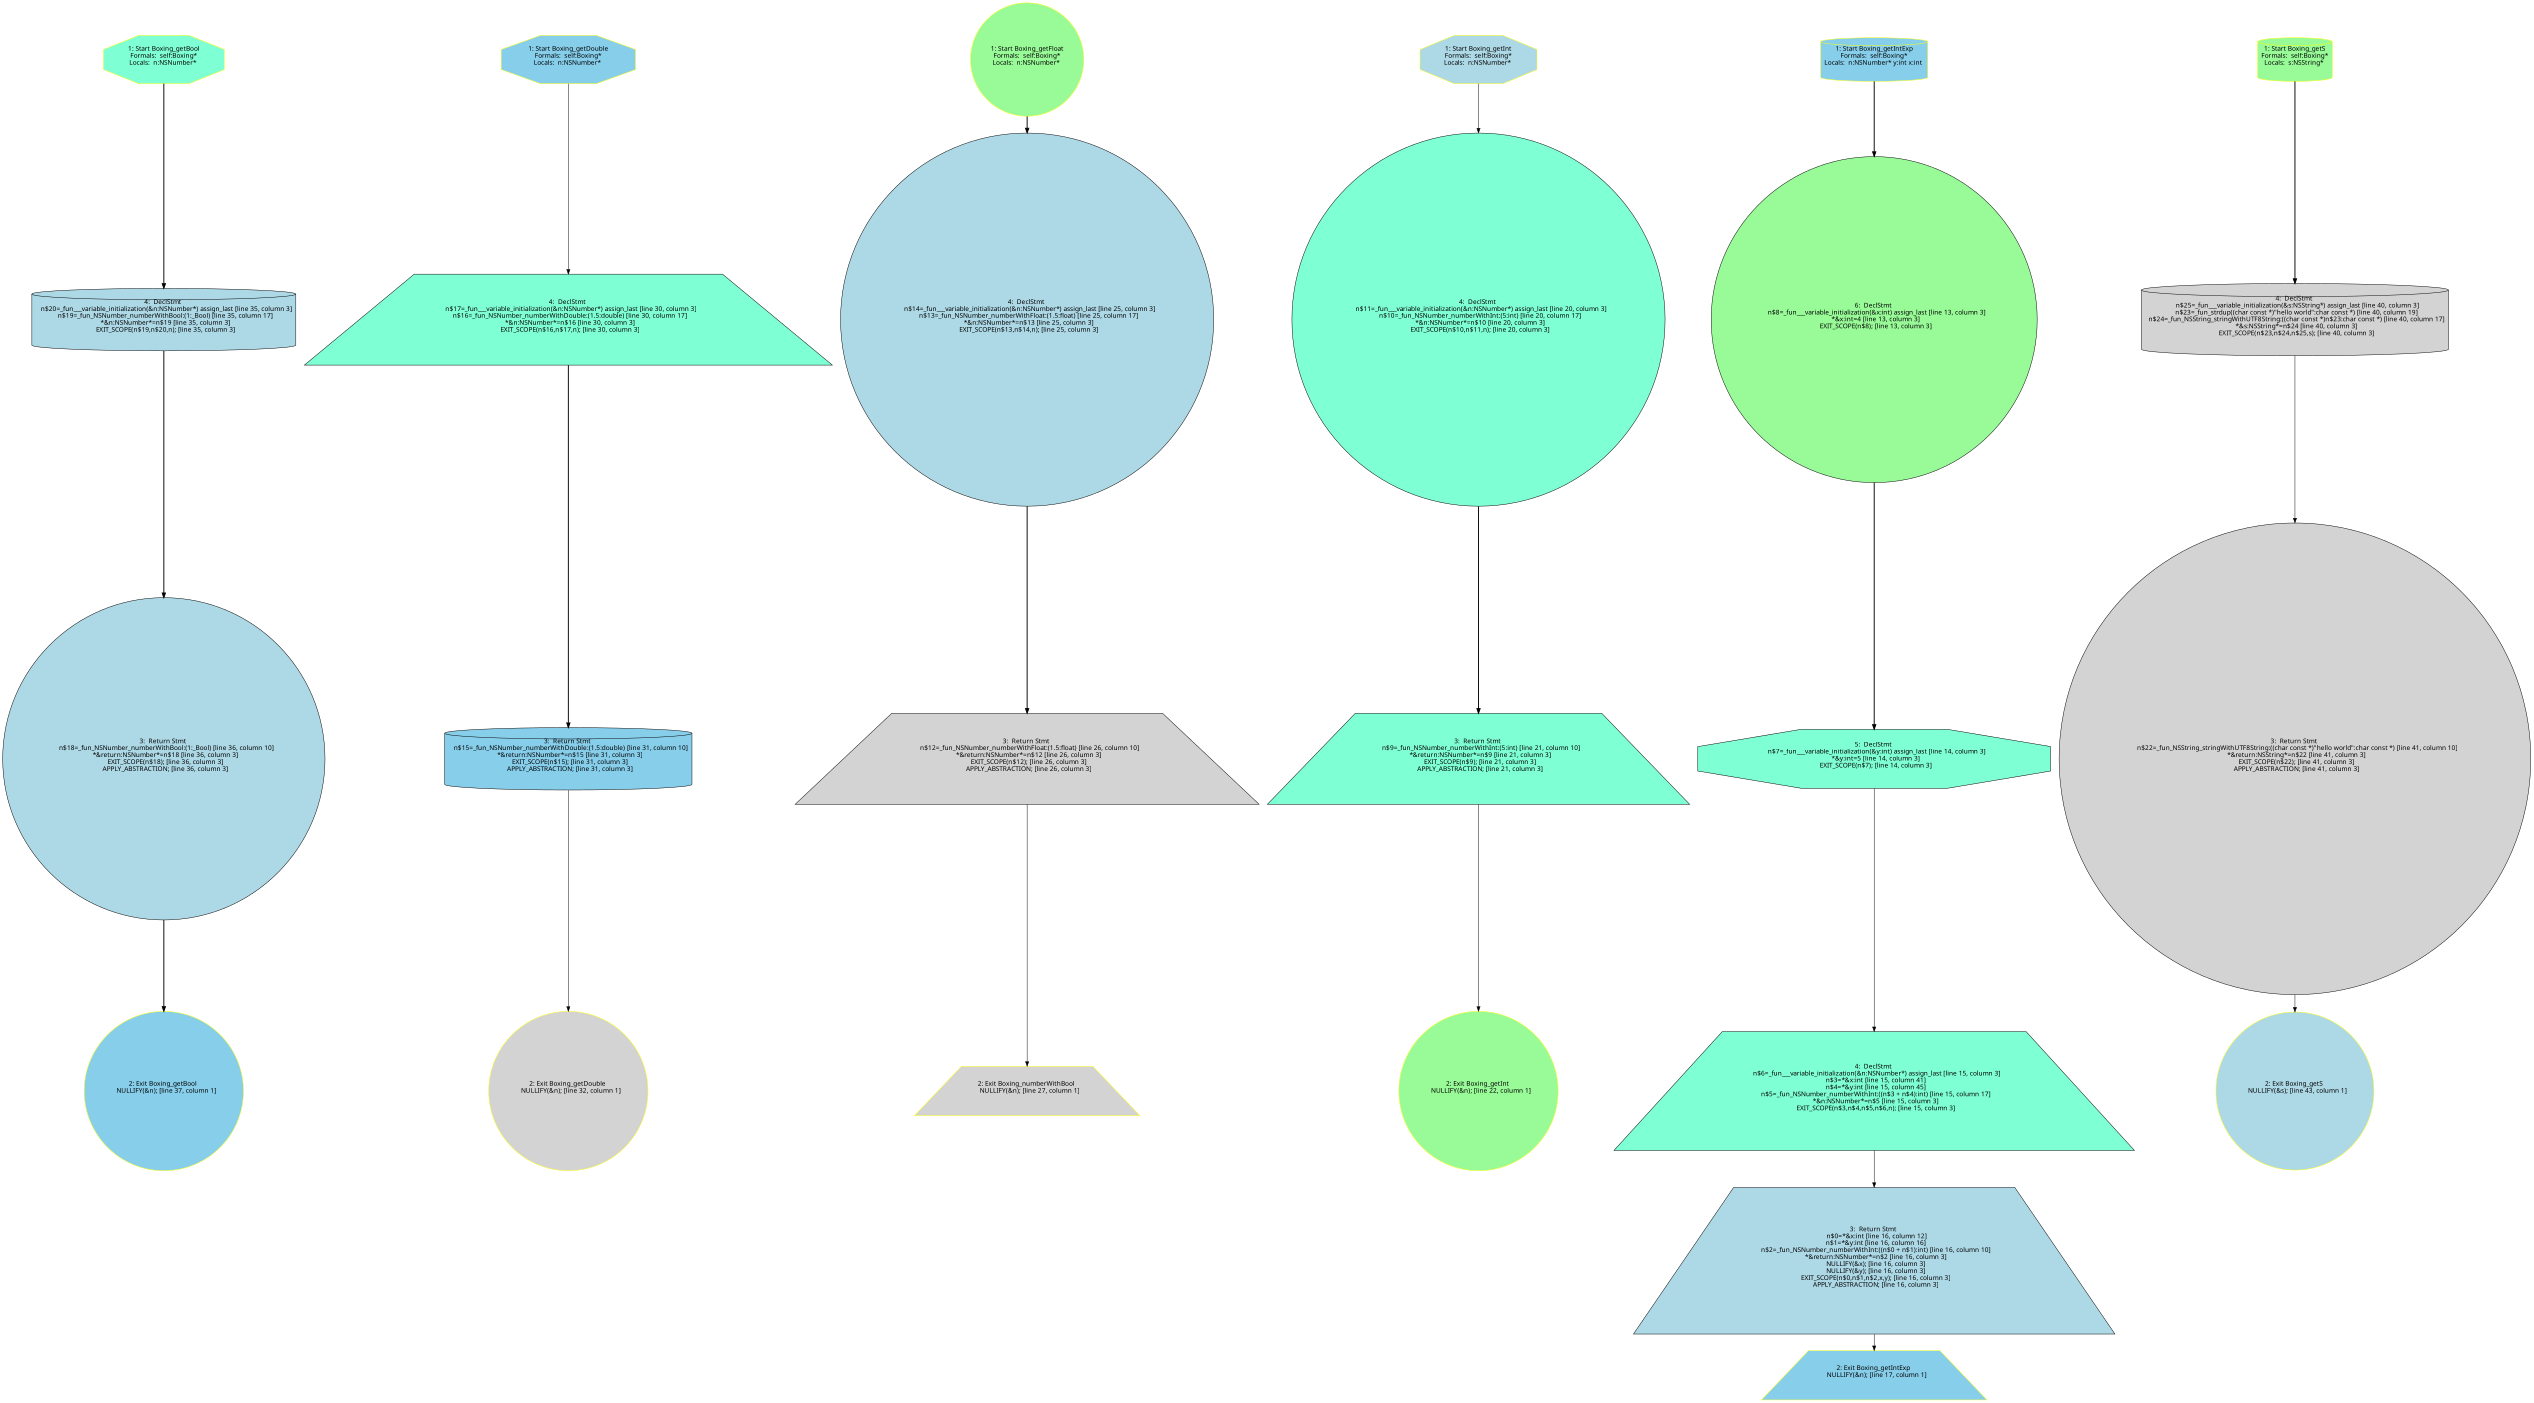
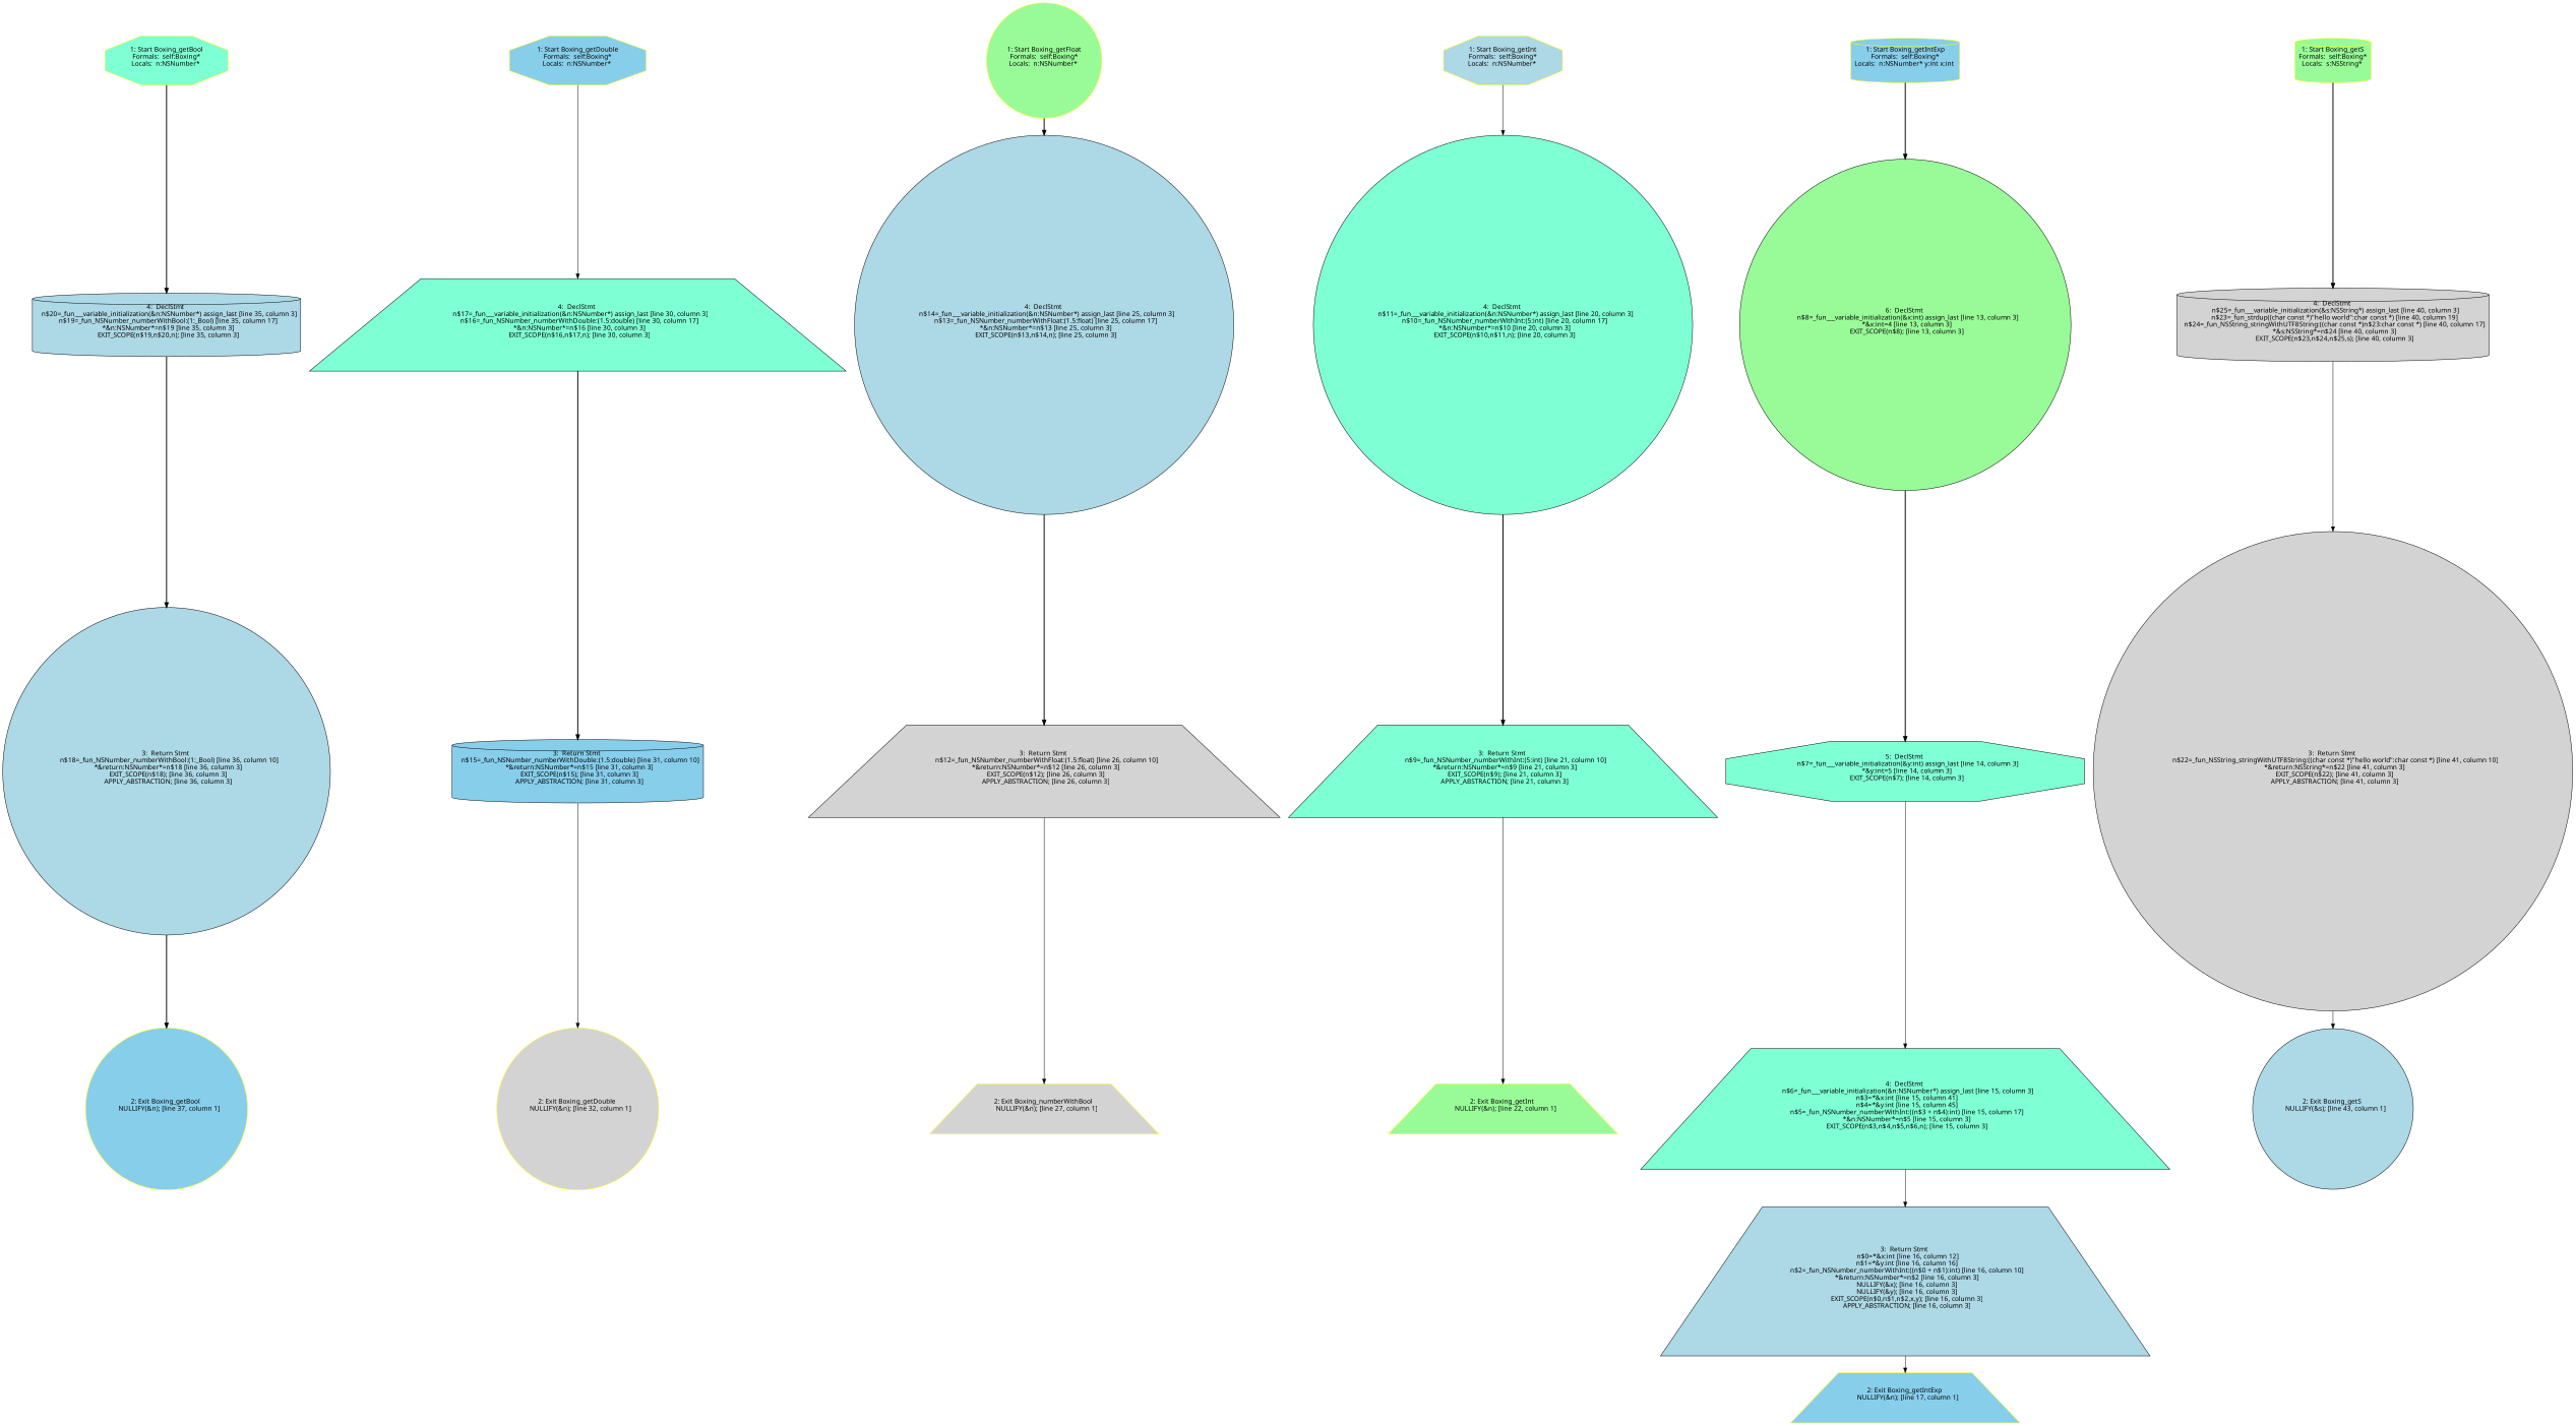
  digraph {
    fontname="Noto Sans"
    node [fillcolor=aquamarine fontname="Noto Sans" shape=circle style=filled]
    edge [fontname="Noto Sans" style=bold]
    n1 [color=yellow label="1: Start Boxing_getBool\nFormals:  self:Boxing*\nLocals:  n:NSNumber* \n  " shape=octagon]
    n2 [fillcolor=lightblue label="4:  DeclStmt \n   n$20=_fun___variable_initialization(&n:NSNumber*) assign_last [line 35, column 3]\n  n$19=_fun_NSNumber_numberWithBool:(1:_Bool) [line 35, column 17]\n  *&n:NSNumber*=n$19 [line 35, column 3]\n  EXIT_SCOPE(n$19,n$20,n); [line 35, column 3]\n " shape=cylinder]
    n3 [fillcolor=lightblue label="3:  Return Stmt \n   n$18=_fun_NSNumber_numberWithBool:(1:_Bool) [line 36, column 10]\n  *&return:NSNumber*=n$18 [line 36, column 3]\n  EXIT_SCOPE(n$18); [line 36, column 3]\n  APPLY_ABSTRACTION; [line 36, column 3]\n "]
    n4 [color=yellow fillcolor=skyblue label="2: Exit Boxing_getBool \n   NULLIFY(&n); [line 37, column 1]\n "]
    n5 [color=yellow fillcolor=skyblue label="1: Start Boxing_getDouble\nFormals:  self:Boxing*\nLocals:  n:NSNumber* \n  " shape=octagon]
    n6 [label="4:  DeclStmt \n   n$17=_fun___variable_initialization(&n:NSNumber*) assign_last [line 30, column 3]\n  n$16=_fun_NSNumber_numberWithDouble:(1.5:double) [line 30, column 17]\n  *&n:NSNumber*=n$16 [line 30, column 3]\n  EXIT_SCOPE(n$16,n$17,n); [line 30, column 3]\n " shape=trapezium]
    n7 [fillcolor=skyblue label="3:  Return Stmt \n   n$15=_fun_NSNumber_numberWithDouble:(1.5:double) [line 31, column 10]\n  *&return:NSNumber*=n$15 [line 31, column 3]\n  EXIT_SCOPE(n$15); [line 31, column 3]\n  APPLY_ABSTRACTION; [line 31, column 3]\n " shape=cylinder]
    n8 [color=yellow fillcolor=lightgrey label="2: Exit Boxing_getDouble \n   NULLIFY(&n); [line 32, column 1]\n "]
    n9 [color=yellow fillcolor=palegreen label="1: Start Boxing_getFloat\nFormals:  self:Boxing*\nLocals:  n:NSNumber* \n  "]
    n10 [fillcolor=lightblue label="4:  DeclStmt \n   n$14=_fun___variable_initialization(&n:NSNumber*) assign_last [line 25, column 3]\n  n$13=_fun_NSNumber_numberWithFloat:(1.5:float) [line 25, column 17]\n  *&n:NSNumber*=n$13 [line 25, column 3]\n  EXIT_SCOPE(n$13,n$14,n); [line 25, column 3]\n "]
    n11 [fillcolor=lightgrey label="3:  Return Stmt \n   n$12=_fun_NSNumber_numberWithFloat:(1.5:float) [line 26, column 10]\n  *&return:NSNumber*=n$12 [line 26, column 3]\n  EXIT_SCOPE(n$12); [line 26, column 3]\n  APPLY_ABSTRACTION; [line 26, column 3]\n " shape=trapezium]
    n12 [color=yellow fillcolor=lightgrey label="2: Exit Boxing_numberWithBool \n   NULLIFY(&n); [line 27, column 1]\n " shape=trapezium]
    n13 [color=yellow fillcolor=lightblue label="1: Start Boxing_getInt\nFormals:  self:Boxing*\nLocals:  n:NSNumber* \n  " shape=octagon]
    n14 [label="4:  DeclStmt \n   n$11=_fun___variable_initialization(&n:NSNumber*) assign_last [line 20, column 3]\n  n$10=_fun_NSNumber_numberWithInt:(5:int) [line 20, column 17]\n  *&n:NSNumber*=n$10 [line 20, column 3]\n  EXIT_SCOPE(n$10,n$11,n); [line 20, column 3]\n "]
    n15 [label="3:  Return Stmt \n   n$9=_fun_NSNumber_numberWithInt:(5:int) [line 21, column 10]\n  *&return:NSNumber*=n$9 [line 21, column 3]\n  EXIT_SCOPE(n$9); [line 21, column 3]\n  APPLY_ABSTRACTION; [line 21, column 3]\n " shape=trapezium]
-   n16 [color=yellow fillcolor=palegreen label="2: Exit Boxing_getInt \n   NULLIFY(&n); [line 22, column 1]\n "]
+   n16 [color=yellow fillcolor=palegreen label="2: Exit Boxing_getInt \n   NULLIFY(&n); [line 22, column 1]\n " shape=trapezium]
    n17 [color=yellow fillcolor=skyblue label="1: Start Boxing_getIntExp\nFormals:  self:Boxing*\nLocals:  n:NSNumber* y:int x:int \n  " shape=cylinder]
    n18 [fillcolor=palegreen label="6:  DeclStmt \n   n$8=_fun___variable_initialization(&x:int) assign_last [line 13, column 3]\n  *&x:int=4 [line 13, column 3]\n  EXIT_SCOPE(n$8); [line 13, column 3]\n "]
    n19 [label="5:  DeclStmt \n   n$7=_fun___variable_initialization(&y:int) assign_last [line 14, column 3]\n  *&y:int=5 [line 14, column 3]\n  EXIT_SCOPE(n$7); [line 14, column 3]\n " shape=octagon]
    n20 [label="4:  DeclStmt \n   n$6=_fun___variable_initialization(&n:NSNumber*) assign_last [line 15, column 3]\n  n$3=*&x:int [line 15, column 41]\n  n$4=*&y:int [line 15, column 45]\n  n$5=_fun_NSNumber_numberWithInt:((n$3 + n$4):int) [line 15, column 17]\n  *&n:NSNumber*=n$5 [line 15, column 3]\n  EXIT_SCOPE(n$3,n$4,n$5,n$6,n); [line 15, column 3]\n " shape=trapezium]
    n21 [color=yellow fillcolor=skyblue label="2: Exit Boxing_getIntExp \n   NULLIFY(&n); [line 17, column 1]\n " shape=trapezium]
    n22 [fillcolor=lightblue label="3:  Return Stmt \n   n$0=*&x:int [line 16, column 12]\n  n$1=*&y:int [line 16, column 16]\n  n$2=_fun_NSNumber_numberWithInt:((n$0 + n$1):int) [line 16, column 10]\n  *&return:NSNumber*=n$2 [line 16, column 3]\n  NULLIFY(&x); [line 16, column 3]\n  NULLIFY(&y); [line 16, column 3]\n  EXIT_SCOPE(n$0,n$1,n$2,x,y); [line 16, column 3]\n  APPLY_ABSTRACTION; [line 16, column 3]\n " shape=trapezium]
    n23 [color=yellow fillcolor=palegreen label="1: Start Boxing_getS\nFormals:  self:Boxing*\nLocals:  s:NSString* \n  " shape=cylinder]
    n24 [fillcolor=lightgrey label="4:  DeclStmt \n   n$25=_fun___variable_initialization(&s:NSString*) assign_last [line 40, column 3]\n  n$23=_fun_strdup((char const *)\"hello world\":char const *) [line 40, column 19]\n  n$24=_fun_NSString_stringWithUTF8String:((char const *)n$23:char const *) [line 40, column 17]\n  *&s:NSString*=n$24 [line 40, column 3]\n  EXIT_SCOPE(n$23,n$24,n$25,s); [line 40, column 3]\n " shape=cylinder]
    n25 [fillcolor=lightgrey label="3:  Return Stmt \n   n$22=_fun_NSString_stringWithUTF8String:((char const *)\"hello world\":char const *) [line 41, column 10]\n  *&return:NSString*=n$22 [line 41, column 3]\n  EXIT_SCOPE(n$22); [line 41, column 3]\n  APPLY_ABSTRACTION; [line 41, column 3]\n "]
-   n26 [color=yellow fillcolor=lightblue label="2: Exit Boxing_getS \n   NULLIFY(&s); [line 43, column 1]\n "]
+   n26 [color=black fillcolor=lightblue label="2: Exit Boxing_getS \n   NULLIFY(&s); [line 43, column 1]\n "]
    n1 -> n2
    n2 -> n3
    n3 -> n4
    n5 -> n6 [style=solid]
    n6 -> n7
    n7 -> n8 [style=solid]
    n9 -> n10
    n10 -> n11
    n11 -> n12 [style=solid]
    n13 -> n14 [style=solid]
    n14 -> n15
    n15 -> n16 [style=solid]
    n17 -> n18
    n18 -> n19
    n19 -> n20 [style=solid]
    n20 -> n22 [style=solid]
    n22 -> n21 [style=solid]
    n23 -> n24
    n24 -> n25 [style=solid]
    n25 -> n26 [style=solid]
  }
